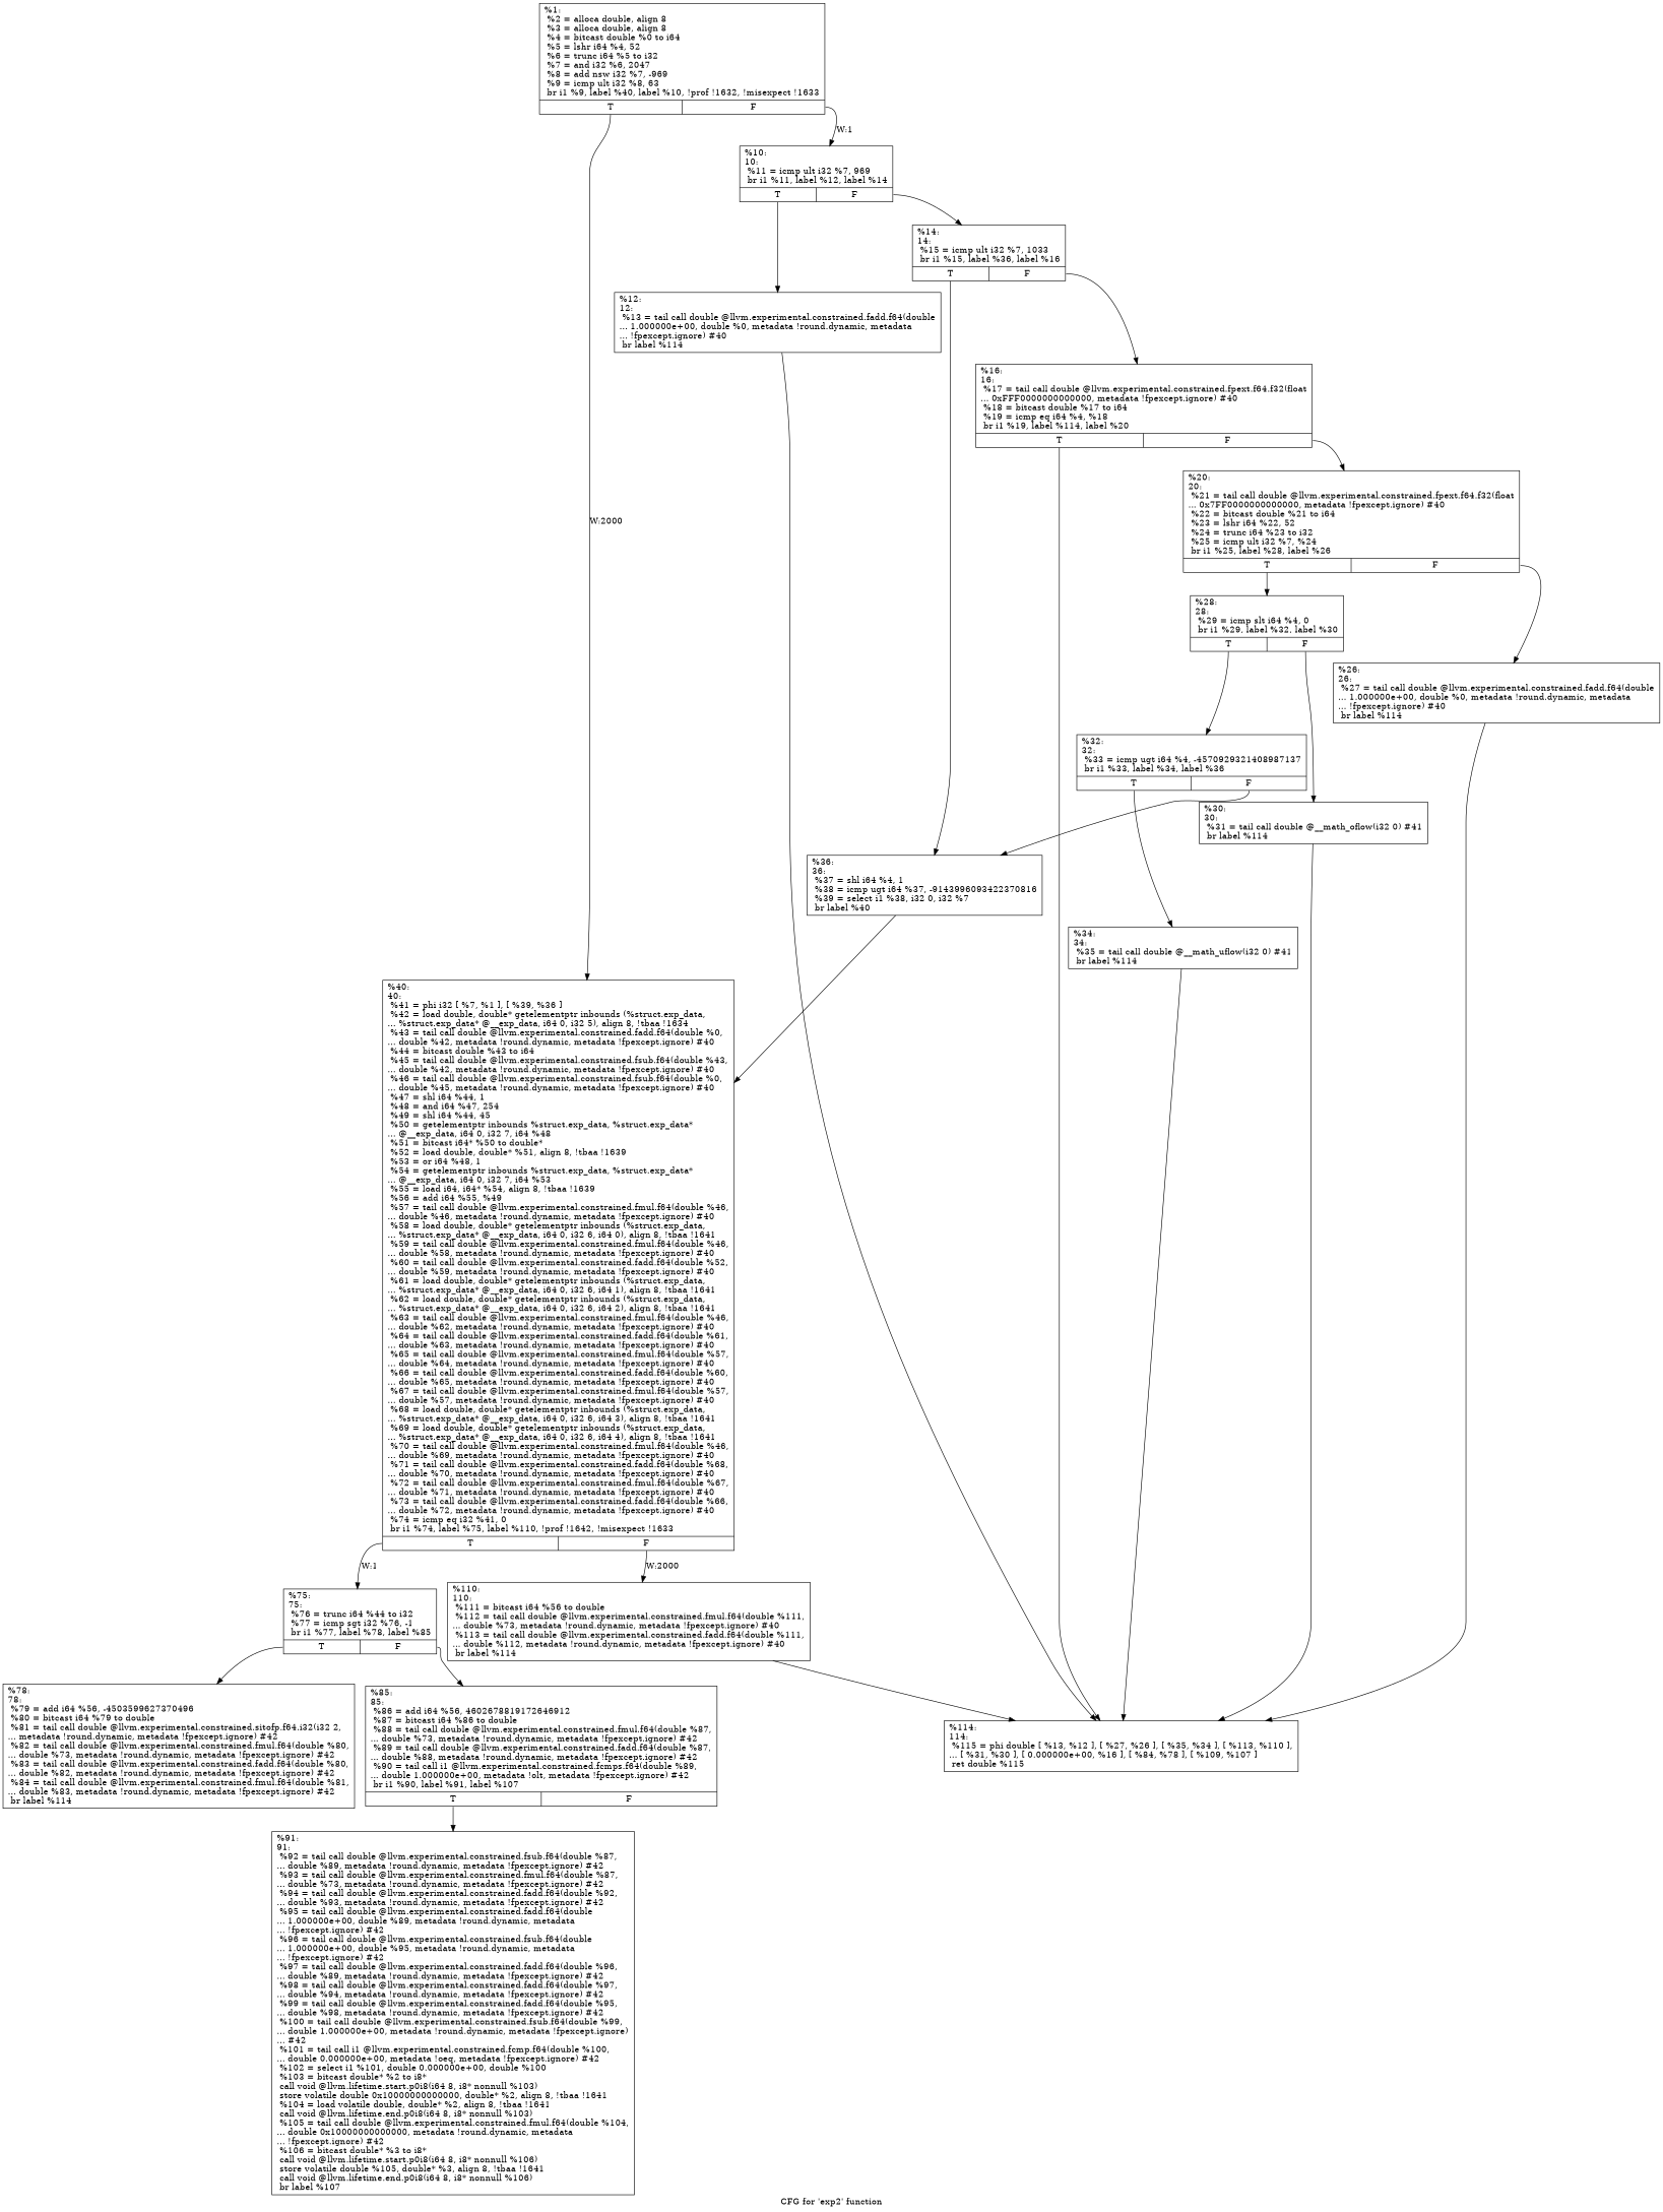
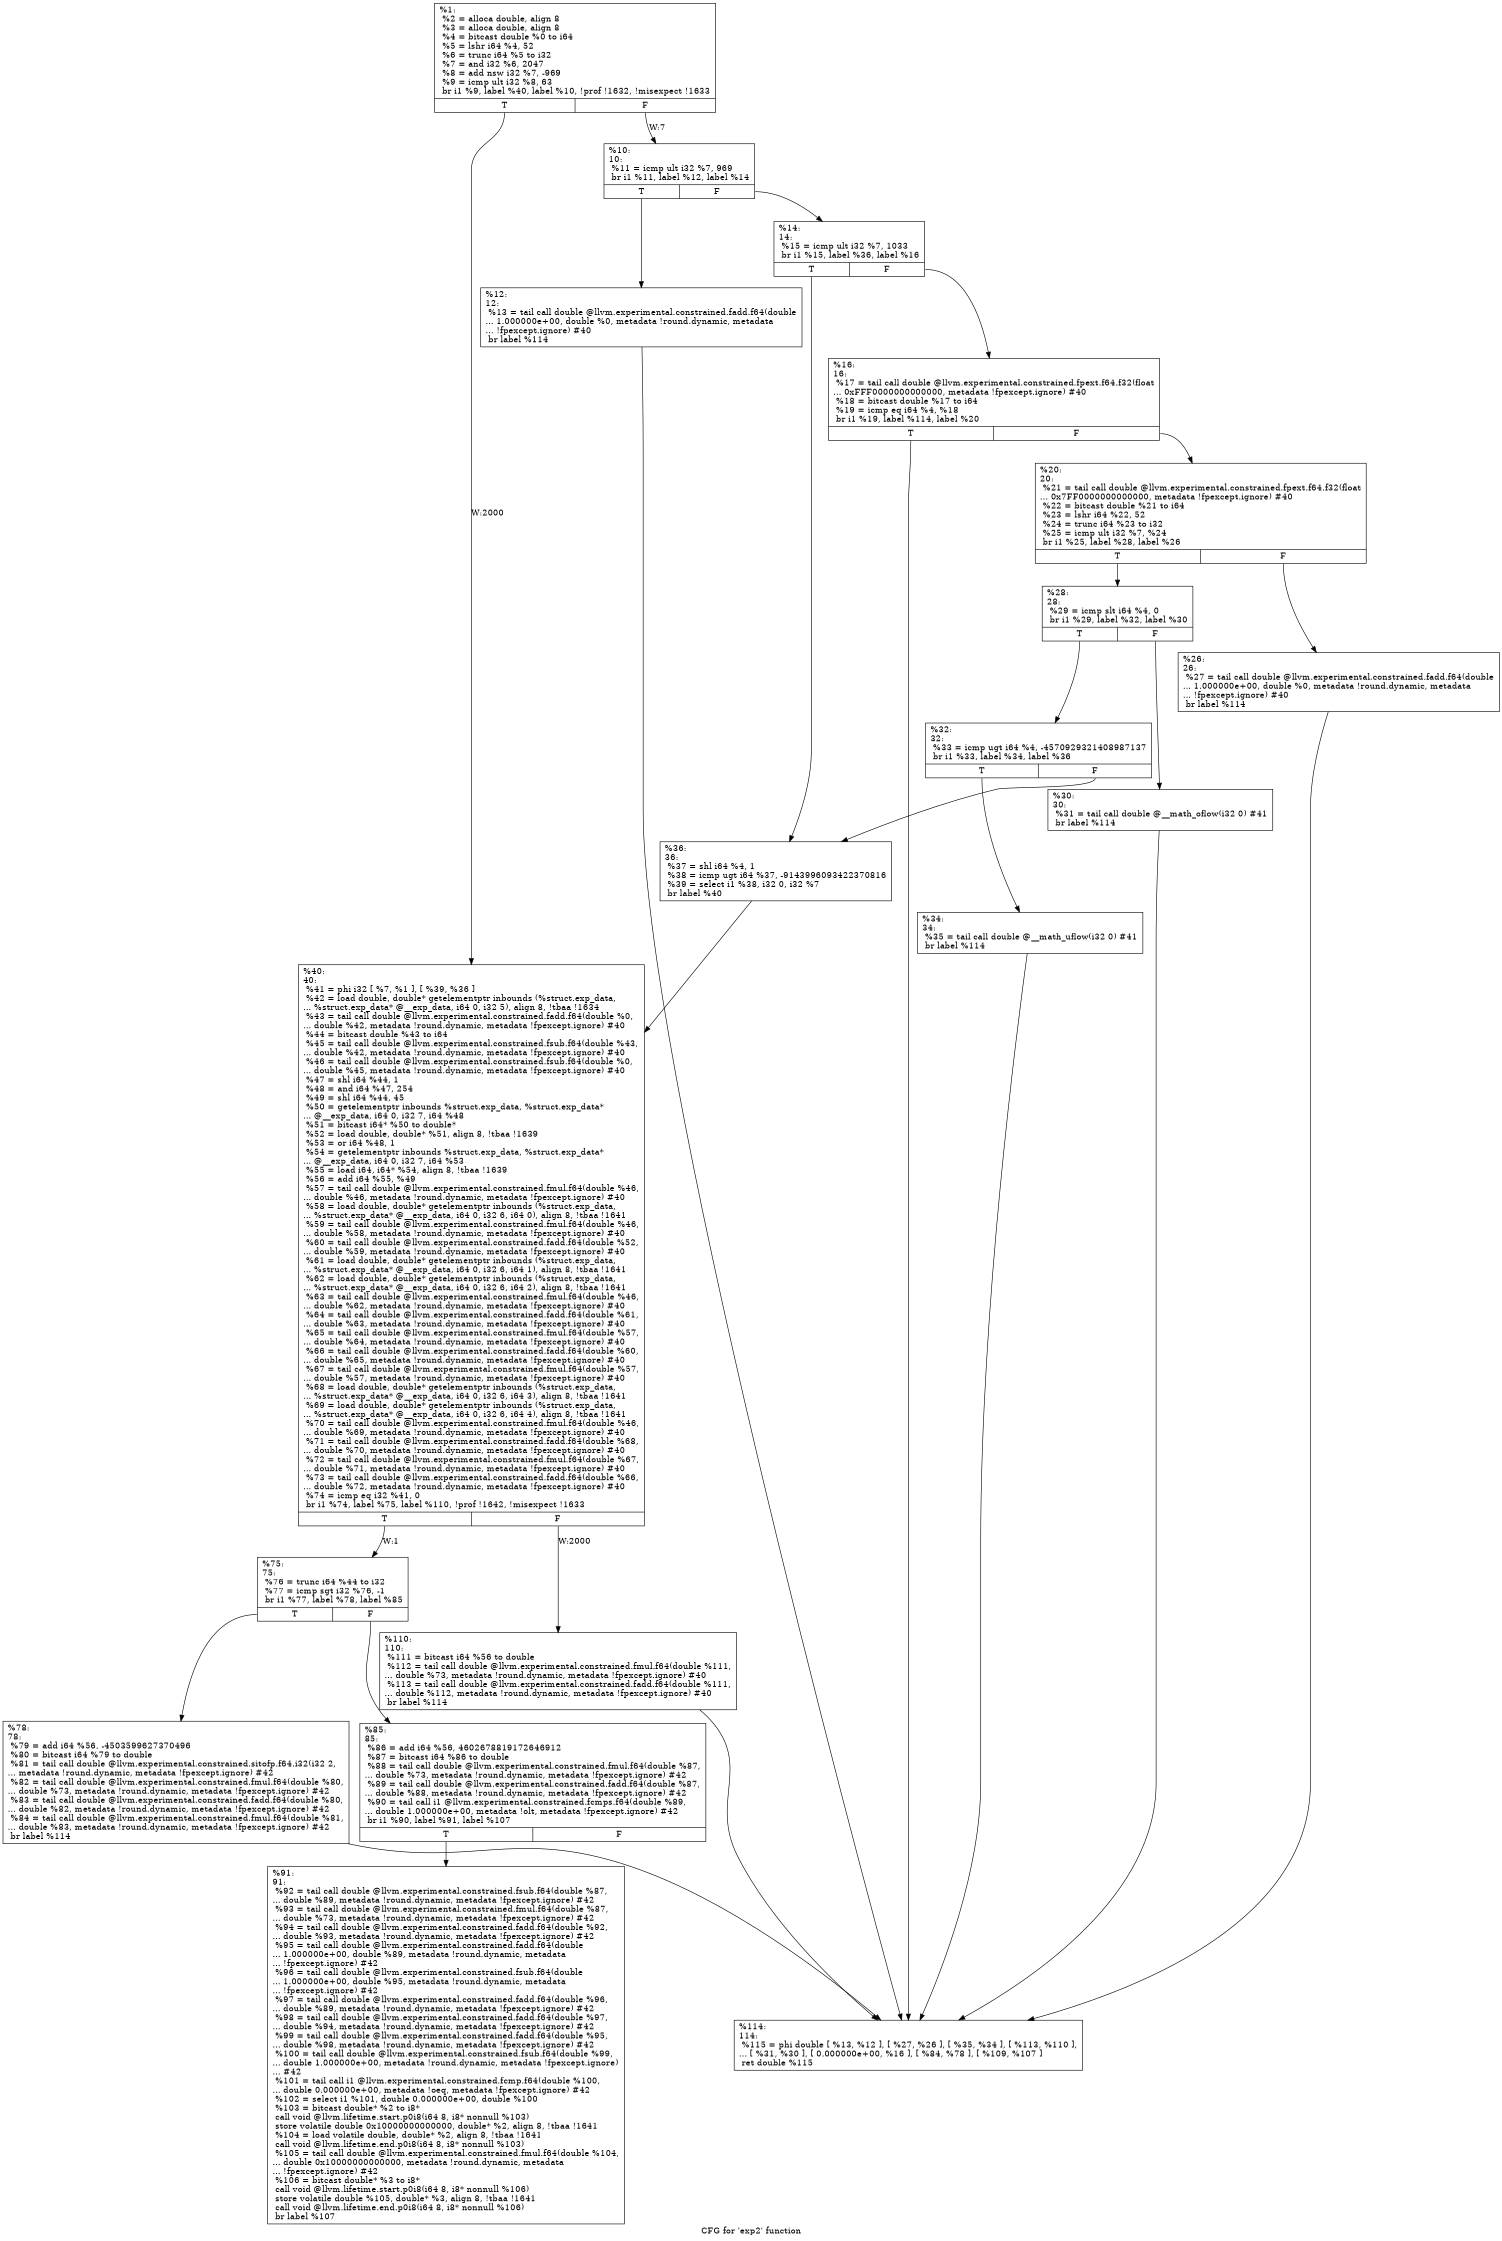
  digraph {
    label="CFG for 'exp2' function"
    node [shape=record]
    edge [tailport=s0]
    n1 [label="{%1:\l  %2 = alloca double, align 8\l  %3 = alloca double, align 8\l  %4 = bitcast double %0 to i64\l  %5 = lshr i64 %4, 52\l  %6 = trunc i64 %5 to i32\l  %7 = and i32 %6, 2047\l  %8 = add nsw i32 %7, -969\l  %9 = icmp ult i32 %8, 63\l  br i1 %9, label %40, label %10, !prof !1632, !misexpect !1633\l|{<s0>T|<s1>F}}"]
    n2 [label="{%40:\l40:                                               \l  %41 = phi i32 [ %7, %1 ], [ %39, %36 ]\l  %42 = load double, double* getelementptr inbounds (%struct.exp_data,\l... %struct.exp_data* @__exp_data, i64 0, i32 5), align 8, !tbaa !1634\l  %43 = tail call double @llvm.experimental.constrained.fadd.f64(double %0,\l... double %42, metadata !round.dynamic, metadata !fpexcept.ignore) #40\l  %44 = bitcast double %43 to i64\l  %45 = tail call double @llvm.experimental.constrained.fsub.f64(double %43,\l... double %42, metadata !round.dynamic, metadata !fpexcept.ignore) #40\l  %46 = tail call double @llvm.experimental.constrained.fsub.f64(double %0,\l... double %45, metadata !round.dynamic, metadata !fpexcept.ignore) #40\l  %47 = shl i64 %44, 1\l  %48 = and i64 %47, 254\l  %49 = shl i64 %44, 45\l  %50 = getelementptr inbounds %struct.exp_data, %struct.exp_data*\l... @__exp_data, i64 0, i32 7, i64 %48\l  %51 = bitcast i64* %50 to double*\l  %52 = load double, double* %51, align 8, !tbaa !1639\l  %53 = or i64 %48, 1\l  %54 = getelementptr inbounds %struct.exp_data, %struct.exp_data*\l... @__exp_data, i64 0, i32 7, i64 %53\l  %55 = load i64, i64* %54, align 8, !tbaa !1639\l  %56 = add i64 %55, %49\l  %57 = tail call double @llvm.experimental.constrained.fmul.f64(double %46,\l... double %46, metadata !round.dynamic, metadata !fpexcept.ignore) #40\l  %58 = load double, double* getelementptr inbounds (%struct.exp_data,\l... %struct.exp_data* @__exp_data, i64 0, i32 6, i64 0), align 8, !tbaa !1641\l  %59 = tail call double @llvm.experimental.constrained.fmul.f64(double %46,\l... double %58, metadata !round.dynamic, metadata !fpexcept.ignore) #40\l  %60 = tail call double @llvm.experimental.constrained.fadd.f64(double %52,\l... double %59, metadata !round.dynamic, metadata !fpexcept.ignore) #40\l  %61 = load double, double* getelementptr inbounds (%struct.exp_data,\l... %struct.exp_data* @__exp_data, i64 0, i32 6, i64 1), align 8, !tbaa !1641\l  %62 = load double, double* getelementptr inbounds (%struct.exp_data,\l... %struct.exp_data* @__exp_data, i64 0, i32 6, i64 2), align 8, !tbaa !1641\l  %63 = tail call double @llvm.experimental.constrained.fmul.f64(double %46,\l... double %62, metadata !round.dynamic, metadata !fpexcept.ignore) #40\l  %64 = tail call double @llvm.experimental.constrained.fadd.f64(double %61,\l... double %63, metadata !round.dynamic, metadata !fpexcept.ignore) #40\l  %65 = tail call double @llvm.experimental.constrained.fmul.f64(double %57,\l... double %64, metadata !round.dynamic, metadata !fpexcept.ignore) #40\l  %66 = tail call double @llvm.experimental.constrained.fadd.f64(double %60,\l... double %65, metadata !round.dynamic, metadata !fpexcept.ignore) #40\l  %67 = tail call double @llvm.experimental.constrained.fmul.f64(double %57,\l... double %57, metadata !round.dynamic, metadata !fpexcept.ignore) #40\l  %68 = load double, double* getelementptr inbounds (%struct.exp_data,\l... %struct.exp_data* @__exp_data, i64 0, i32 6, i64 3), align 8, !tbaa !1641\l  %69 = load double, double* getelementptr inbounds (%struct.exp_data,\l... %struct.exp_data* @__exp_data, i64 0, i32 6, i64 4), align 8, !tbaa !1641\l  %70 = tail call double @llvm.experimental.constrained.fmul.f64(double %46,\l... double %69, metadata !round.dynamic, metadata !fpexcept.ignore) #40\l  %71 = tail call double @llvm.experimental.constrained.fadd.f64(double %68,\l... double %70, metadata !round.dynamic, metadata !fpexcept.ignore) #40\l  %72 = tail call double @llvm.experimental.constrained.fmul.f64(double %67,\l... double %71, metadata !round.dynamic, metadata !fpexcept.ignore) #40\l  %73 = tail call double @llvm.experimental.constrained.fadd.f64(double %66,\l... double %72, metadata !round.dynamic, metadata !fpexcept.ignore) #40\l  %74 = icmp eq i32 %41, 0\l  br i1 %74, label %75, label %110, !prof !1642, !misexpect !1633\l|{<s0>T|<s1>F}}"]
    n3 [label="{%10:\l10:                                               \l  %11 = icmp ult i32 %7, 969\l  br i1 %11, label %12, label %14\l|{<s0>T|<s1>F}}"]
    n4 [label="{%75:\l75:                                               \l  %76 = trunc i64 %44 to i32\l  %77 = icmp sgt i32 %76, -1\l  br i1 %77, label %78, label %85\l|{<s0>T|<s1>F}}"]
    n5 [label="{%110:\l110:                                              \l  %111 = bitcast i64 %56 to double\l  %112 = tail call double @llvm.experimental.constrained.fmul.f64(double %111,\l... double %73, metadata !round.dynamic, metadata !fpexcept.ignore) #40\l  %113 = tail call double @llvm.experimental.constrained.fadd.f64(double %111,\l... double %112, metadata !round.dynamic, metadata !fpexcept.ignore) #40\l  br label %114\l}"]
    n6 [label="{%12:\l12:                                               \l  %13 = tail call double @llvm.experimental.constrained.fadd.f64(double\l... 1.000000e+00, double %0, metadata !round.dynamic, metadata\l... !fpexcept.ignore) #40\l  br label %114\l}"]
    n7 [label="{%14:\l14:                                               \l  %15 = icmp ult i32 %7, 1033\l  br i1 %15, label %36, label %16\l|{<s0>T|<s1>F}}"]
    n8 [label="{%78:\l78:                                               \l  %79 = add i64 %56, -4503599627370496\l  %80 = bitcast i64 %79 to double\l  %81 = tail call double @llvm.experimental.constrained.sitofp.f64.i32(i32 2,\l... metadata !round.dynamic, metadata !fpexcept.ignore) #42\l  %82 = tail call double @llvm.experimental.constrained.fmul.f64(double %80,\l... double %73, metadata !round.dynamic, metadata !fpexcept.ignore) #42\l  %83 = tail call double @llvm.experimental.constrained.fadd.f64(double %80,\l... double %82, metadata !round.dynamic, metadata !fpexcept.ignore) #42\l  %84 = tail call double @llvm.experimental.constrained.fmul.f64(double %81,\l... double %83, metadata !round.dynamic, metadata !fpexcept.ignore) #42\l  br label %114\l}"]
    n9 [label="{%85:\l85:                                               \l  %86 = add i64 %56, 4602678819172646912\l  %87 = bitcast i64 %86 to double\l  %88 = tail call double @llvm.experimental.constrained.fmul.f64(double %87,\l... double %73, metadata !round.dynamic, metadata !fpexcept.ignore) #42\l  %89 = tail call double @llvm.experimental.constrained.fadd.f64(double %87,\l... double %88, metadata !round.dynamic, metadata !fpexcept.ignore) #42\l  %90 = tail call i1 @llvm.experimental.constrained.fcmps.f64(double %89,\l... double 1.000000e+00, metadata !olt, metadata !fpexcept.ignore) #42\l  br i1 %90, label %91, label %107\l|{<s0>T|<s1>F}}"]
    n10 [label="{%114:\l114:                                              \l  %115 = phi double [ %13, %12 ], [ %27, %26 ], [ %35, %34 ], [ %113, %110 ],\l... [ %31, %30 ], [ 0.000000e+00, %16 ], [ %84, %78 ], [ %109, %107 ]\l  ret double %115\l}"]
    n11 [label="{%36:\l36:                                               \l  %37 = shl i64 %4, 1\l  %38 = icmp ugt i64 %37, -9143996093422370816\l  %39 = select i1 %38, i32 0, i32 %7\l  br label %40\l}"]
    n12 [label="{%16:\l16:                                               \l  %17 = tail call double @llvm.experimental.constrained.fpext.f64.f32(float\l... 0xFFF0000000000000, metadata !fpexcept.ignore) #40\l  %18 = bitcast double %17 to i64\l  %19 = icmp eq i64 %4, %18\l  br i1 %19, label %114, label %20\l|{<s0>T|<s1>F}}"]
    n13 [label="{%20:\l20:                                               \l  %21 = tail call double @llvm.experimental.constrained.fpext.f64.f32(float\l... 0x7FF0000000000000, metadata !fpexcept.ignore) #40\l  %22 = bitcast double %21 to i64\l  %23 = lshr i64 %22, 52\l  %24 = trunc i64 %23 to i32\l  %25 = icmp ult i32 %7, %24\l  br i1 %25, label %28, label %26\l|{<s0>T|<s1>F}}"]
    n14 [label="{%28:\l28:                                               \l  %29 = icmp slt i64 %4, 0\l  br i1 %29, label %32, label %30\l|{<s0>T|<s1>F}}"]
    n15 [label="{%26:\l26:                                               \l  %27 = tail call double @llvm.experimental.constrained.fadd.f64(double\l... 1.000000e+00, double %0, metadata !round.dynamic, metadata\l... !fpexcept.ignore) #40\l  br label %114\l}"]
    n16 [label="{%32:\l32:                                               \l  %33 = icmp ugt i64 %4, -4570929321408987137\l  br i1 %33, label %34, label %36\l|{<s0>T|<s1>F}}"]
    n17 [label="{%30:\l30:                                               \l  %31 = tail call double @__math_oflow(i32 0) #41\l  br label %114\l}"]
    n18 [label="{%34:\l34:                                               \l  %35 = tail call double @__math_uflow(i32 0) #41\l  br label %114\l}"]
    n19 [label="{%91:\l91:                                               \l  %92 = tail call double @llvm.experimental.constrained.fsub.f64(double %87,\l... double %89, metadata !round.dynamic, metadata !fpexcept.ignore) #42\l  %93 = tail call double @llvm.experimental.constrained.fmul.f64(double %87,\l... double %73, metadata !round.dynamic, metadata !fpexcept.ignore) #42\l  %94 = tail call double @llvm.experimental.constrained.fadd.f64(double %92,\l... double %93, metadata !round.dynamic, metadata !fpexcept.ignore) #42\l  %95 = tail call double @llvm.experimental.constrained.fadd.f64(double\l... 1.000000e+00, double %89, metadata !round.dynamic, metadata\l... !fpexcept.ignore) #42\l  %96 = tail call double @llvm.experimental.constrained.fsub.f64(double\l... 1.000000e+00, double %95, metadata !round.dynamic, metadata\l... !fpexcept.ignore) #42\l  %97 = tail call double @llvm.experimental.constrained.fadd.f64(double %96,\l... double %89, metadata !round.dynamic, metadata !fpexcept.ignore) #42\l  %98 = tail call double @llvm.experimental.constrained.fadd.f64(double %97,\l... double %94, metadata !round.dynamic, metadata !fpexcept.ignore) #42\l  %99 = tail call double @llvm.experimental.constrained.fadd.f64(double %95,\l... double %98, metadata !round.dynamic, metadata !fpexcept.ignore) #42\l  %100 = tail call double @llvm.experimental.constrained.fsub.f64(double %99,\l... double 1.000000e+00, metadata !round.dynamic, metadata !fpexcept.ignore)\l... #42\l  %101 = tail call i1 @llvm.experimental.constrained.fcmp.f64(double %100,\l... double 0.000000e+00, metadata !oeq, metadata !fpexcept.ignore) #42\l  %102 = select i1 %101, double 0.000000e+00, double %100\l  %103 = bitcast double* %2 to i8*\l  call void @llvm.lifetime.start.p0i8(i64 8, i8* nonnull %103)\l  store volatile double 0x10000000000000, double* %2, align 8, !tbaa !1641\l  %104 = load volatile double, double* %2, align 8, !tbaa !1641\l  call void @llvm.lifetime.end.p0i8(i64 8, i8* nonnull %103)\l  %105 = tail call double @llvm.experimental.constrained.fmul.f64(double %104,\l... double 0x10000000000000, metadata !round.dynamic, metadata\l... !fpexcept.ignore) #42\l  %106 = bitcast double* %3 to i8*\l  call void @llvm.lifetime.start.p0i8(i64 8, i8* nonnull %106)\l  store volatile double %105, double* %3, align 8, !tbaa !1641\l  call void @llvm.lifetime.end.p0i8(i64 8, i8* nonnull %106)\l  br label %107\l}"]
    n1 -> n2 [label="W:2000"]
-   n1 -> n3 [label="W:1" tailport=s1]
+   n1 -> n3 [label="W:7" tailport=s1]
    n2 -> n4 [label="W:1"]
    n2 -> n5 [label="W:2000" tailport=s1]
    n3 -> n6
    n3 -> n7 [tailport=s1]
    n4 -> n8
    n4 -> n9 [tailport=s1]
    n5 -> n10
    n6 -> n10
    n7 -> n11
    n7 -> n12 [tailport=s1]
+   n8 -> n10
    n9 -> n19
    n11 -> n2
    n12 -> n10
    n12 -> n13 [tailport=s1]
    n13 -> n14
    n13 -> n15 [tailport=s1]
    n14 -> n16
    n14 -> n17 [tailport=s1]
    n15 -> n10
    n16 -> n11 [tailport=s1]
    n16 -> n18
    n17 -> n10
    n18 -> n10
  }
